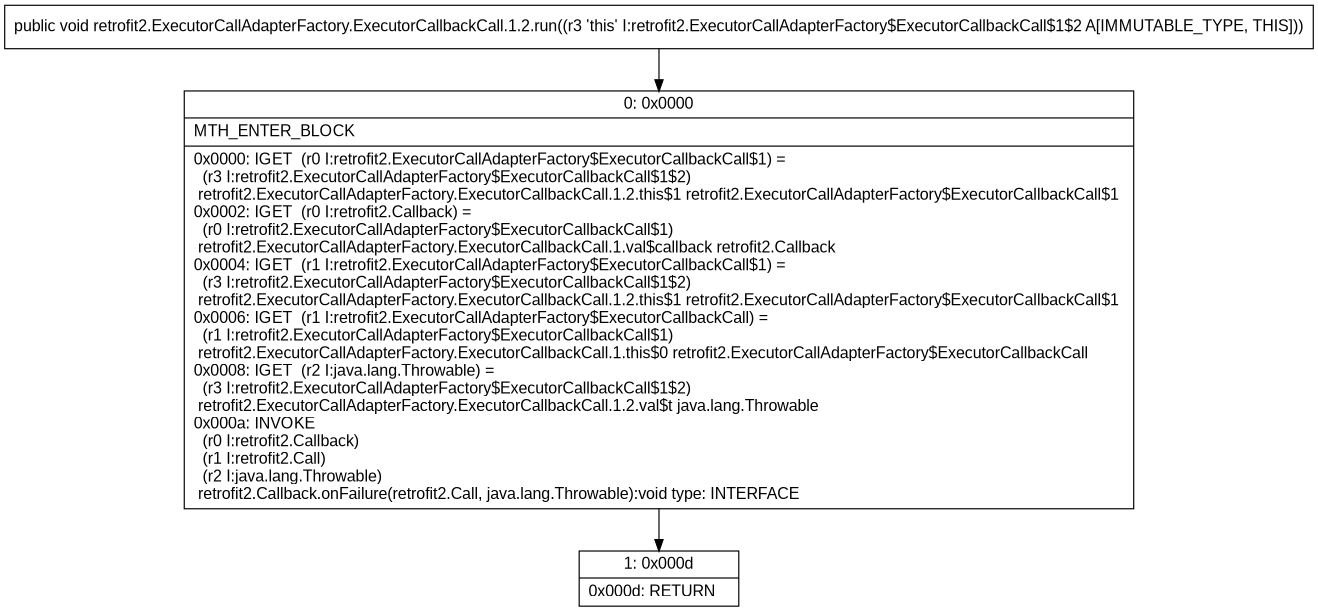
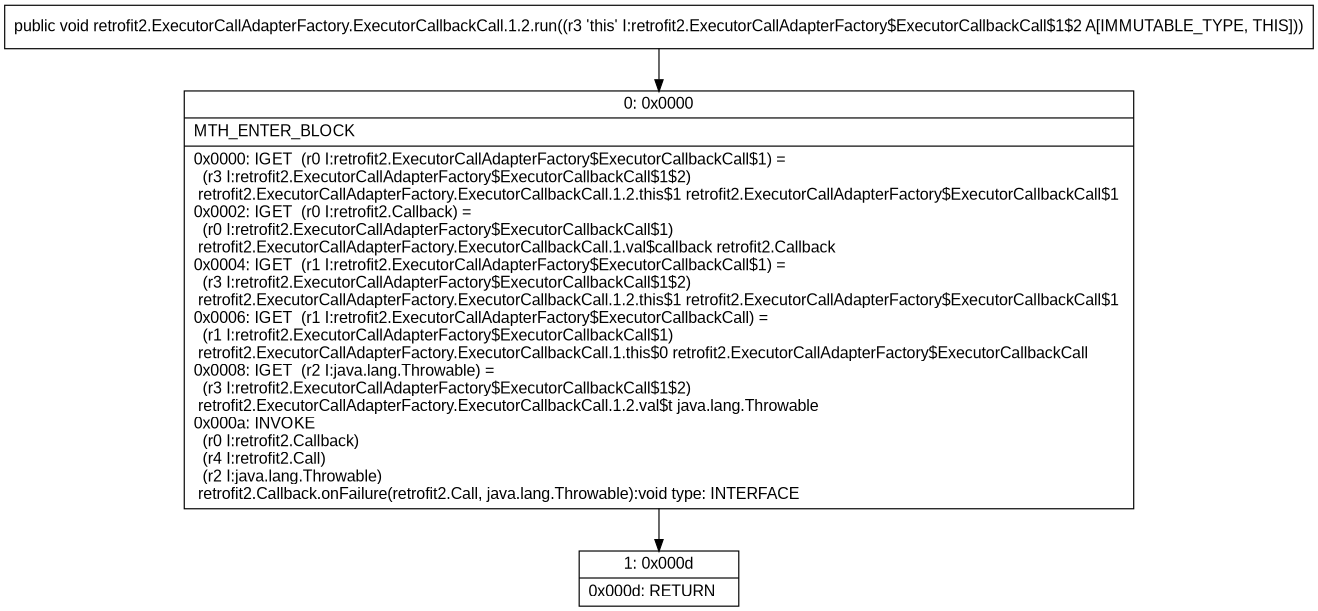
  digraph {
    fontname="Liberation Sans"
    node [shape=record fontname="Liberation Sans"]
    edge [fontname="Liberation Sans"]
-   n1 [label="{0\:\ 0x0000|MTH_ENTER_BLOCK\l|0x0000: IGET  (r0 I:retrofit2.ExecutorCallAdapterFactory$ExecutorCallbackCall$1) = \l  (r3 I:retrofit2.ExecutorCallAdapterFactory$ExecutorCallbackCall$1$2)\l retrofit2.ExecutorCallAdapterFactory.ExecutorCallbackCall.1.2.this$1 retrofit2.ExecutorCallAdapterFactory$ExecutorCallbackCall$1 \l0x0002: IGET  (r0 I:retrofit2.Callback) = \l  (r0 I:retrofit2.ExecutorCallAdapterFactory$ExecutorCallbackCall$1)\l retrofit2.ExecutorCallAdapterFactory.ExecutorCallbackCall.1.val$callback retrofit2.Callback \l0x0004: IGET  (r1 I:retrofit2.ExecutorCallAdapterFactory$ExecutorCallbackCall$1) = \l  (r3 I:retrofit2.ExecutorCallAdapterFactory$ExecutorCallbackCall$1$2)\l retrofit2.ExecutorCallAdapterFactory.ExecutorCallbackCall.1.2.this$1 retrofit2.ExecutorCallAdapterFactory$ExecutorCallbackCall$1 \l0x0006: IGET  (r1 I:retrofit2.ExecutorCallAdapterFactory$ExecutorCallbackCall) = \l  (r1 I:retrofit2.ExecutorCallAdapterFactory$ExecutorCallbackCall$1)\l retrofit2.ExecutorCallAdapterFactory.ExecutorCallbackCall.1.this$0 retrofit2.ExecutorCallAdapterFactory$ExecutorCallbackCall \l0x0008: IGET  (r2 I:java.lang.Throwable) = \l  (r3 I:retrofit2.ExecutorCallAdapterFactory$ExecutorCallbackCall$1$2)\l retrofit2.ExecutorCallAdapterFactory.ExecutorCallbackCall.1.2.val$t java.lang.Throwable \l0x000a: INVOKE  \l  (r0 I:retrofit2.Callback)\l  (r1 I:retrofit2.Call)\l  (r2 I:java.lang.Throwable)\l retrofit2.Callback.onFailure(retrofit2.Call, java.lang.Throwable):void type: INTERFACE \l}"]
+   n1 [label="{0\:\ 0x0000|MTH_ENTER_BLOCK\l|0x0000: IGET  (r0 I:retrofit2.ExecutorCallAdapterFactory$ExecutorCallbackCall$1) = \l  (r3 I:retrofit2.ExecutorCallAdapterFactory$ExecutorCallbackCall$1$2)\l retrofit2.ExecutorCallAdapterFactory.ExecutorCallbackCall.1.2.this$1 retrofit2.ExecutorCallAdapterFactory$ExecutorCallbackCall$1 \l0x0002: IGET  (r0 I:retrofit2.Callback) = \l  (r0 I:retrofit2.ExecutorCallAdapterFactory$ExecutorCallbackCall$1)\l retrofit2.ExecutorCallAdapterFactory.ExecutorCallbackCall.1.val$callback retrofit2.Callback \l0x0004: IGET  (r1 I:retrofit2.ExecutorCallAdapterFactory$ExecutorCallbackCall$1) = \l  (r3 I:retrofit2.ExecutorCallAdapterFactory$ExecutorCallbackCall$1$2)\l retrofit2.ExecutorCallAdapterFactory.ExecutorCallbackCall.1.2.this$1 retrofit2.ExecutorCallAdapterFactory$ExecutorCallbackCall$1 \l0x0006: IGET  (r1 I:retrofit2.ExecutorCallAdapterFactory$ExecutorCallbackCall) = \l  (r1 I:retrofit2.ExecutorCallAdapterFactory$ExecutorCallbackCall$1)\l retrofit2.ExecutorCallAdapterFactory.ExecutorCallbackCall.1.this$0 retrofit2.ExecutorCallAdapterFactory$ExecutorCallbackCall \l0x0008: IGET  (r2 I:java.lang.Throwable) = \l  (r3 I:retrofit2.ExecutorCallAdapterFactory$ExecutorCallbackCall$1$2)\l retrofit2.ExecutorCallAdapterFactory.ExecutorCallbackCall.1.2.val$t java.lang.Throwable \l0x000a: INVOKE  \l  (r0 I:retrofit2.Callback)\l  (r4 I:retrofit2.Call)\l  (r2 I:java.lang.Throwable)\l retrofit2.Callback.onFailure(retrofit2.Call, java.lang.Throwable):void type: INTERFACE \l}"]
    n2 [label="{1\:\ 0x000d|0x000d: RETURN   \l}"]
    n3 [label="{public void retrofit2.ExecutorCallAdapterFactory.ExecutorCallbackCall.1.2.run((r3 'this' I:retrofit2.ExecutorCallAdapterFactory$ExecutorCallbackCall$1$2 A[IMMUTABLE_TYPE, THIS])) }"]
    n1 -> n2
    n3 -> n1
  }
